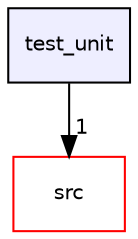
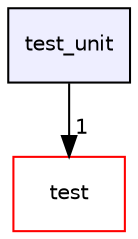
  digraph {
    compound=true
    node [fontname=Helvetica fontsize=10 shape=box style=filled]
    n1 [fillcolor="#eeeeff" label=test_unit pencolor=black]
-   n2 [color=red fillcolor=white label=src]
+   n2 [color=red fillcolor=white label=test]
    n1 -> n2 [headlabel=1 labeldistance=1.5 labelfontname=Helvetica labelfontsize=10]
  }
